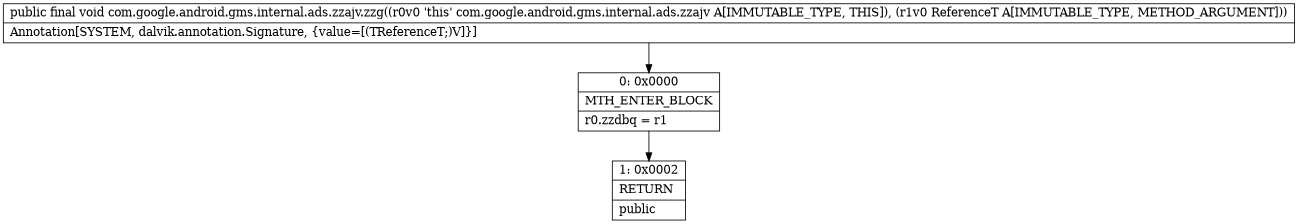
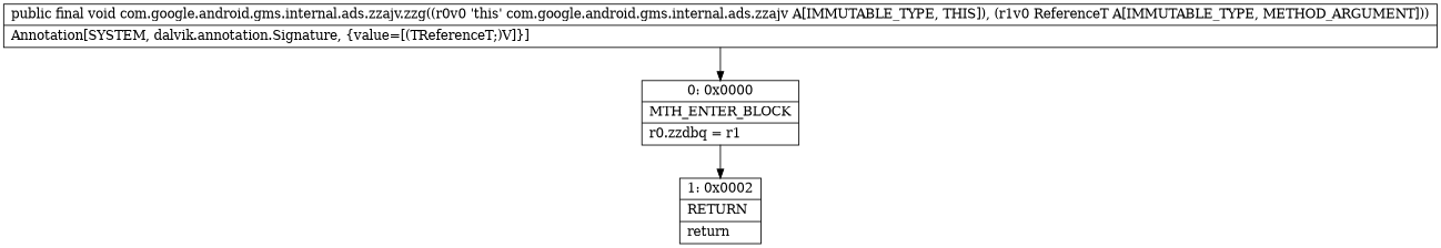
  digraph {
    node [shape=record]
    n1 [label="{0\:\ 0x0000|MTH_ENTER_BLOCK\l|r0.zzdbq = r1\l}"]
-   n2 [label="{1\:\ 0x0002|RETURN\l|public\l}"]
+   n2 [label="{1\:\ 0x0002|RETURN\l|return\l}"]
    n3 [label="{public final void com.google.android.gms.internal.ads.zzajv.zzg((r0v0 'this' com.google.android.gms.internal.ads.zzajv A[IMMUTABLE_TYPE, THIS]), (r1v0 ReferenceT A[IMMUTABLE_TYPE, METHOD_ARGUMENT]))  | Annotation[SYSTEM, dalvik.annotation.Signature, \{value=[(TReferenceT;)V]\}]\l}"]
    n1 -> n2
    n3 -> n1
  }
